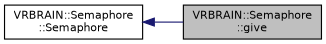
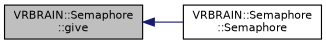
  digraph {
    rankdir=LR
    node [color=black fontname=Helvetica fontsize=10 shape=record style=filled]
    n1 [fillcolor=grey75 fontcolor=black height=0.2 label="VRBRAIN::Semaphore\l::give" width=0.4]
    n2 [fillcolor=white height=0.2 label="VRBRAIN::Semaphore\l::Semaphore" width=0.4]
-   n2 -> n1 [color=midnightblue dir=back fontname=Helvetica fontsize=10 labelfontname=Helvetica labelfontsize=10 style=solid]
+   n1 -> n2 [color=midnightblue dir=back fontname=Helvetica fontsize=10 labelfontname=Helvetica labelfontsize=10 style=solid]
  }
